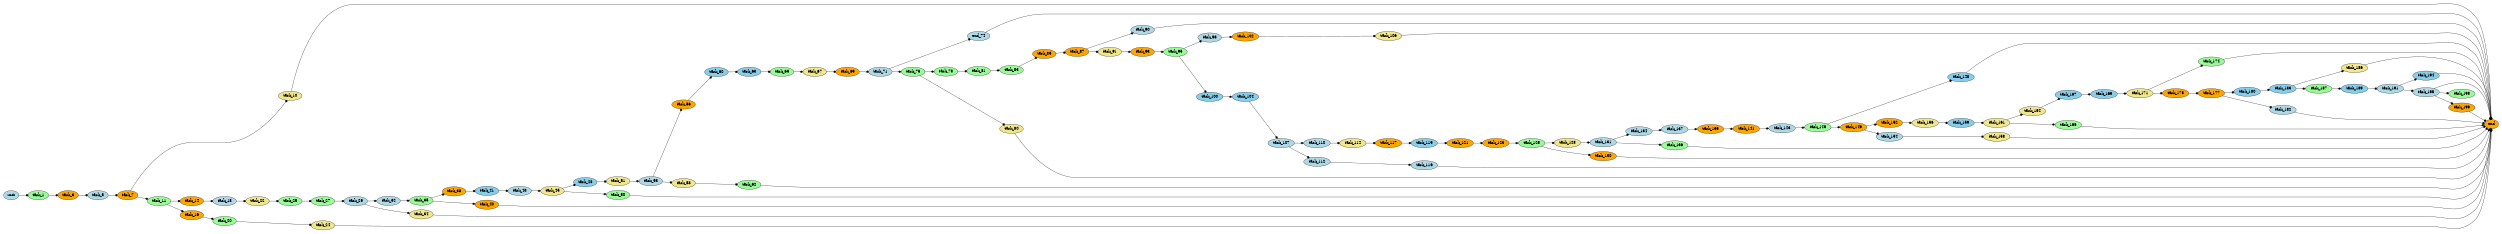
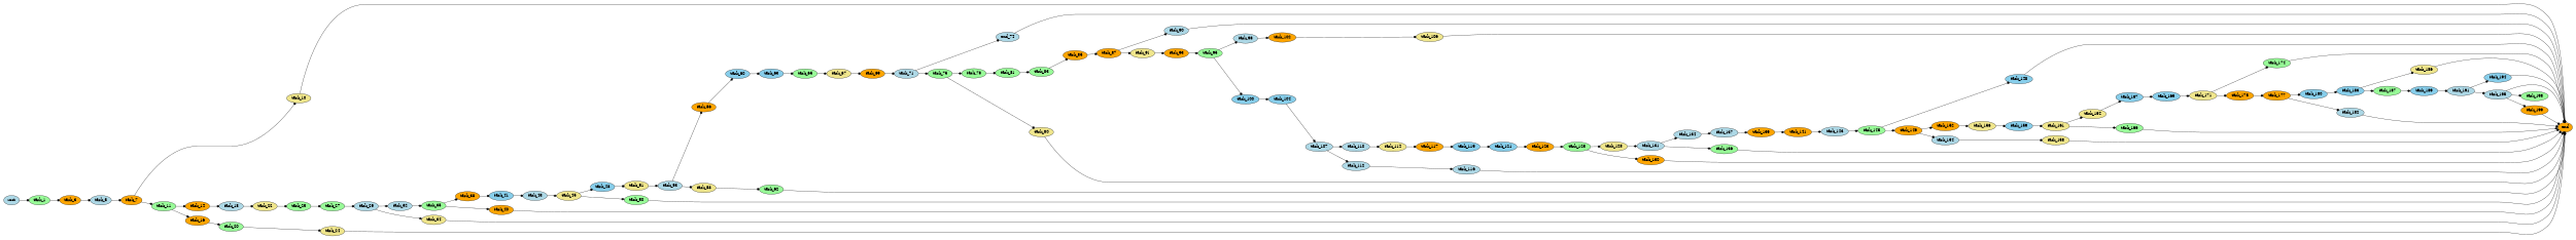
  digraph {
    rankdir=LR
    node [fillcolor=lightblue style=filled]
    edge [arrowhead=dot]
    task_1 [fillcolor=palegreen]
    root
    task_3 [fillcolor=orange]
    task_5
    task_7 [fillcolor=orange]
    task_10 [fillcolor=khaki]
    task_11 [fillcolor=palegreen]
    end [fillcolor=orange]
    task_14 [fillcolor=orange]
    task_16 [fillcolor=orange]
    task_18
    task_20 [fillcolor=palegreen]
    task_22 [fillcolor=khaki]
    task_24 [fillcolor=khaki]
    task_25 [fillcolor=palegreen]
    task_27 [fillcolor=palegreen]
    task_29
    task_32
    task_34 [fillcolor=khaki]
    task_35 [fillcolor=palegreen]
    task_38 [fillcolor=orange]
    task_40 [fillcolor=orange]
    task_41 [fillcolor=skyblue]
    task_43
    task_45 [fillcolor=khaki]
    task_48 [fillcolor=skyblue]
    task_50 [fillcolor=palegreen]
    task_51 [fillcolor=khaki]
    task_53
    task_56 [fillcolor=orange]
    task_58 [fillcolor=khaki]
    task_60 [fillcolor=skyblue]
    task_62 [fillcolor=palegreen]
    task_63 [fillcolor=skyblue]
    task_65 [fillcolor=palegreen]
    task_67 [fillcolor=khaki]
    task_69 [fillcolor=orange]
    task_71
    n39 [label=end_74]
    task_75 [fillcolor=palegreen]
    task_78 [fillcolor=palegreen]
    task_80 [fillcolor=khaki]
    task_81 [fillcolor=palegreen]
    task_83 [fillcolor=palegreen]
    task_85 [fillcolor=orange]
    task_87 [fillcolor=orange]
    task_90
    task_91 [fillcolor=khaki]
    task_93 [fillcolor=orange]
    task_95 [fillcolor=palegreen]
    task_98
    task_100 [fillcolor=skyblue]
    task_102 [fillcolor=orange]
    task_104 [fillcolor=skyblue]
    task_106 [fillcolor=khaki]
    task_107
    task_110
    task_112
    task_114 [fillcolor=khaki]
    task_116
    task_117 [fillcolor=orange]
    task_119 [fillcolor=skyblue]
-   task_121 [fillcolor=orange]
+   task_121 [fillcolor=skyblue]
    task_123 [fillcolor=orange]
    task_125 [fillcolor=palegreen]
    task_128 [fillcolor=khaki]
    task_130 [fillcolor=orange]
    task_131
    task_134
    task_136 [fillcolor=palegreen]
    task_137
    task_139 [fillcolor=orange]
    task_141 [fillcolor=orange]
    task_143
    task_145 [fillcolor=palegreen]
    task_148 [fillcolor=skyblue]
    task_149 [fillcolor=orange]
    task_152 [fillcolor=orange]
    task_154
    task_156 [fillcolor=khaki]
    task_158 [fillcolor=khaki]
    task_159 [fillcolor=skyblue]
    task_161 [fillcolor=khaki]
    task_164 [fillcolor=khaki]
    task_166 [fillcolor=palegreen]
    task_167 [fillcolor=skyblue]
    task_169 [fillcolor=skyblue]
    task_171 [fillcolor=khaki]
    task_174 [fillcolor=palegreen]
    task_175 [fillcolor=orange]
    task_177 [fillcolor=orange]
    task_180 [fillcolor=skyblue]
    task_182
    task_183 [fillcolor=skyblue]
    task_186 [fillcolor=khaki]
    task_187 [fillcolor=palegreen]
    task_189 [fillcolor=skyblue]
    task_191
    task_194 [fillcolor=skyblue]
    task_195
    task_198 [fillcolor=palegreen]
    task_199 [fillcolor=orange]
    task_1 -> task_3
    root -> task_1
    task_3 -> task_5
    task_5 -> task_7
    task_7 -> task_10
    task_7 -> task_11 [arrowhead=diamond]
    task_10 -> end
    task_11 -> task_14
    task_11 -> task_16 [arrowhead=diamond]
    task_14 -> task_18
    task_16 -> task_20 [arrowhead=diamond]
    task_18 -> task_22
    task_20 -> task_24
    task_22 -> task_25
    task_24 -> end
    task_25 -> task_27
    task_27 -> task_29
    task_29 -> task_32 [arrowhead=diamond]
    task_29 -> task_34 [arrowhead=diamond]
    task_32 -> task_35 [arrowhead=diamond]
    task_34 -> end [arrowhead=diamond]
    task_35 -> task_38 [arrowhead=diamond]
    task_35 -> task_40 [arrowhead=diamond]
    task_38 -> task_41
    task_40 -> end
    task_41 -> task_43
    task_43 -> task_45 [arrowhead=diamond]
    task_45 -> task_48
    task_45 -> task_50 [arrowhead=diamond]
    task_48 -> task_51
    task_50 -> end
    task_51 -> task_53 [arrowhead=diamond]
    task_53 -> task_56
    task_53 -> task_58
    task_56 -> task_60 [arrowhead=diamond]
    task_58 -> task_62
    task_60 -> task_63
    task_62 -> end [arrowhead=diamond]
    task_63 -> task_65
    task_65 -> task_67 [arrowhead=diamond]
    task_67 -> task_69
    task_69 -> task_71
    task_71 -> n39
    task_71 -> task_75 [arrowhead=diamond]
    n39 -> end
    task_75 -> task_78 [arrowhead=diamond]
    task_75 -> task_80
    task_78 -> task_81
    task_80 -> end
    task_81 -> task_83 [arrowhead=diamond]
    task_83 -> task_85
    task_85 -> task_87
    task_87 -> task_90 [arrowhead=diamond]
    task_87 -> task_91
    task_90 -> end
    task_91 -> task_93 [arrowhead=diamond]
    task_93 -> task_95 [arrowhead=diamond]
    task_95 -> task_98
    task_95 -> task_100
    task_98 -> task_102 [arrowhead=diamond]
    task_100 -> task_104 [arrowhead=diamond]
    task_102 -> task_106
    task_104 -> task_107 [arrowhead=diamond]
    task_106 -> end
    task_107 -> task_110 [arrowhead=diamond]
    task_107 -> task_112 [arrowhead=diamond]
    task_110 -> task_114
    task_112 -> task_116 [arrowhead=diamond]
    task_114 -> task_117
    task_116 -> end
    task_117 -> task_119
    task_119 -> task_121
    task_121 -> task_123
    task_123 -> task_125 [arrowhead=diamond]
    task_125 -> task_128
    task_125 -> task_130
    task_128 -> task_131 [arrowhead=diamond]
    task_130 -> end [arrowhead=diamond]
    task_131 -> task_134 [arrowhead=diamond]
    task_131 -> task_136 [arrowhead=diamond]
    task_134 -> task_137 [arrowhead=diamond]
    task_136 -> end
    task_137 -> task_139 [arrowhead=diamond]
    task_139 -> task_141 [arrowhead=diamond]
    task_141 -> task_143 [arrowhead=diamond]
    task_143 -> task_145 [arrowhead=diamond]
    task_145 -> task_148
    task_145 -> task_149 [arrowhead=diamond]
    task_148 -> end
    task_149 -> task_152 [arrowhead=diamond]
    task_149 -> task_154
    task_152 -> task_156 [arrowhead=diamond]
    task_154 -> task_158
    task_156 -> task_159
    task_158 -> end
    task_159 -> task_161
    task_161 -> task_164 [arrowhead=diamond]
    task_161 -> task_166 [arrowhead=diamond]
    task_164 -> task_167 [arrowhead=diamond]
    task_166 -> end [arrowhead=diamond]
    task_167 -> task_169 [arrowhead=diamond]
    task_169 -> task_171 [arrowhead=diamond]
    task_171 -> task_174 [arrowhead=diamond]
    task_171 -> task_175
    task_174 -> end
    task_175 -> task_177
    task_177 -> task_180
    task_177 -> task_182
    task_180 -> task_183 [arrowhead=diamond]
    task_182 -> end
-   task_183 -> task_186 [arrowhead=diamond]
+   task_183 -> task_186
    task_183 -> task_187 [arrowhead=diamond]
    task_186 -> end
    task_187 -> task_189 [arrowhead=diamond]
    task_189 -> task_191
    task_191 -> task_194 [arrowhead=diamond]
    task_191 -> task_195
    task_194 -> end [arrowhead=diamond]
    task_195 -> end [arrowhead=diamond]
    task_195 -> task_198
    task_195 -> task_199 [arrowhead=diamond]
    task_199 -> end
  }
